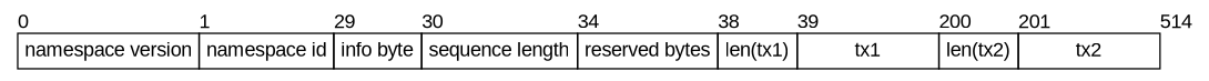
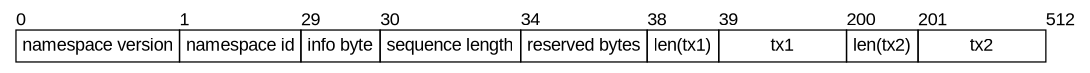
  digraph {
    fontname="Liberation Sans"
-   n1 [label=<     <table border="0" cellborder="1" cellspacing="0">         <tr>             <td align="left" border="0" cellpadding="0">0</td>             <td align="left" border="0" cellpadding="0">1</td>             <td align="left" border="0" cellpadding="0">29</td>             <td align="left" border="0" cellpadding="0">30</td>             <td align="left" border="0" cellpadding="0">34</td>             <td align="left" border="0" cellpadding="0">38</td>             <td align="left" border="0" cellpadding="0">39</td>             <td align="left" border="0" cellpadding="0">200</td>             <td align="left" border="0" cellpadding="0">201</td>             <td align="left" border="0" cellpadding="0">514</td>         </tr>         <tr>             <td width="8" cellpadding="4">namespace version</td>             <td width="8" cellpadding="4">namespace id</td>             <td width="1" cellpadding="4">info byte</td>             <td width="4" cellpadding="4">sequence length</td>             <td width="4" cellpadding="4">reserved bytes</td>             <td width="2" cellpadding="4">len(tx1)</td>             <td width="100" cellpadding="4">tx1</td>             <td width="2" cellpadding="4">len(tx2)</td>             <td width="100" cellpadding="4">tx2</td>         </tr>     </table>     > penwidth=0 shape=record fontname="Liberation Sans"]
+   n1 [label=<     <table border="0" cellborder="1" cellspacing="0">         <tr>             <td align="left" border="0" cellpadding="0">0</td>             <td align="left" border="0" cellpadding="0">1</td>             <td align="left" border="0" cellpadding="0">29</td>             <td align="left" border="0" cellpadding="0">30</td>             <td align="left" border="0" cellpadding="0">34</td>             <td align="left" border="0" cellpadding="0">38</td>             <td align="left" border="0" cellpadding="0">39</td>             <td align="left" border="0" cellpadding="0">200</td>             <td align="left" border="0" cellpadding="0">201</td>             <td align="left" border="0" cellpadding="0">512</td>         </tr>         <tr>             <td width="8" cellpadding="4">namespace version</td>             <td width="8" cellpadding="4">namespace id</td>             <td width="1" cellpadding="4">info byte</td>             <td width="4" cellpadding="4">sequence length</td>             <td width="4" cellpadding="4">reserved bytes</td>             <td width="2" cellpadding="4">len(tx1)</td>             <td width="100" cellpadding="4">tx1</td>             <td width="2" cellpadding="4">len(tx2)</td>             <td width="100" cellpadding="4">tx2</td>         </tr>     </table>     > penwidth=0 shape=record fontname="Liberation Sans"]
  }
